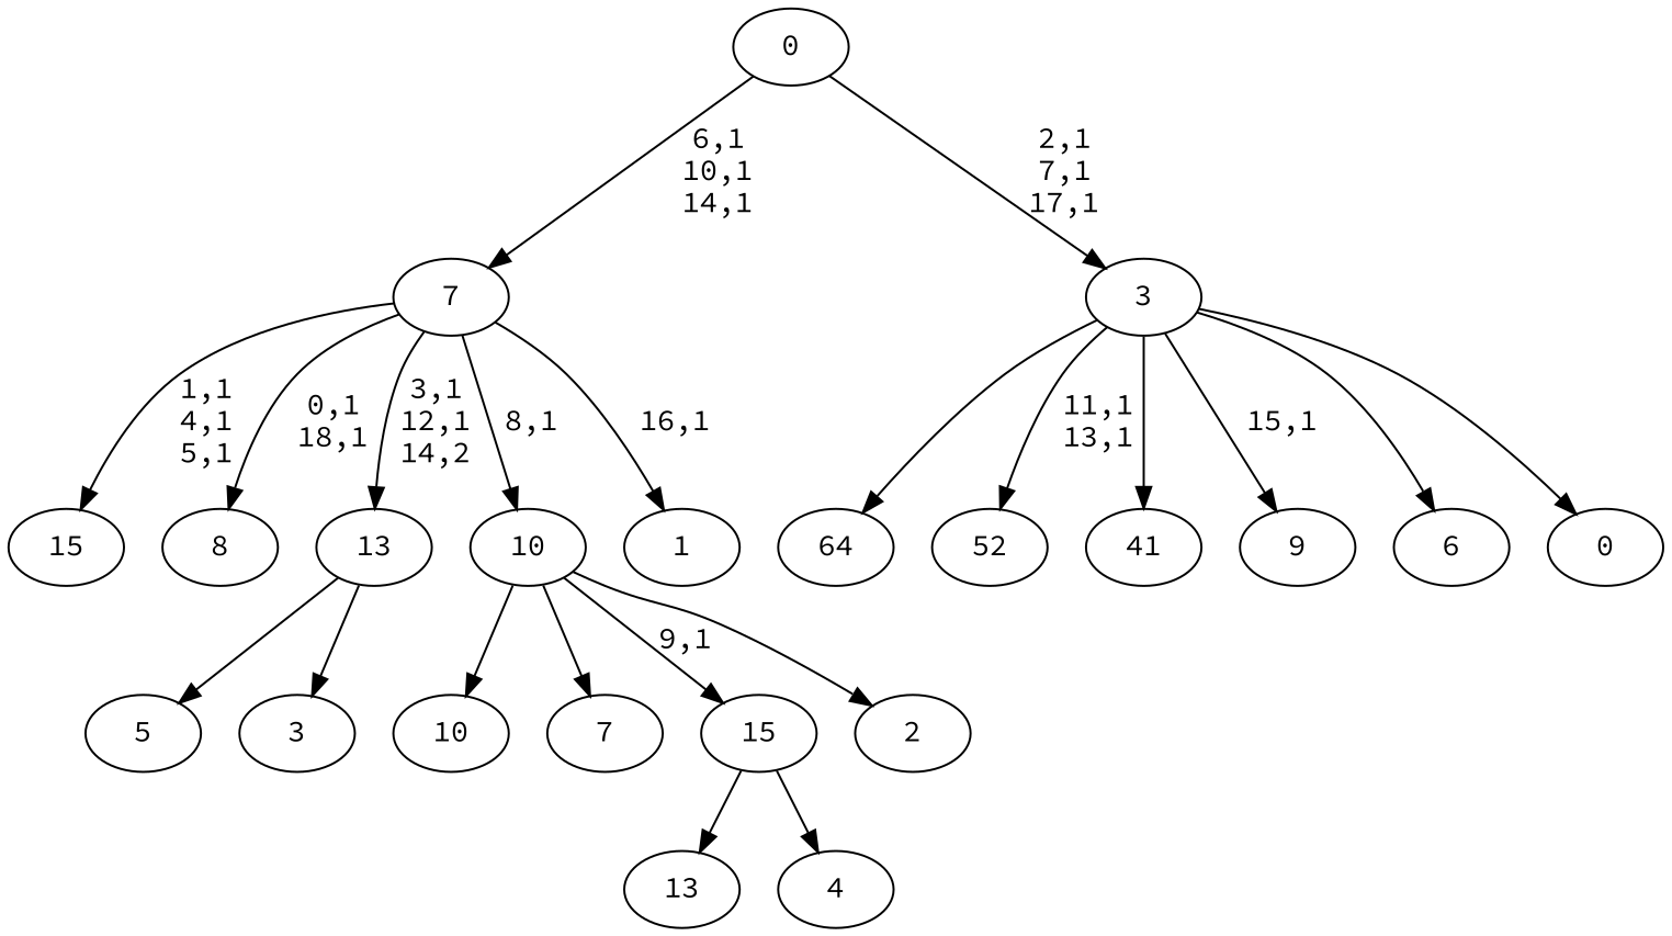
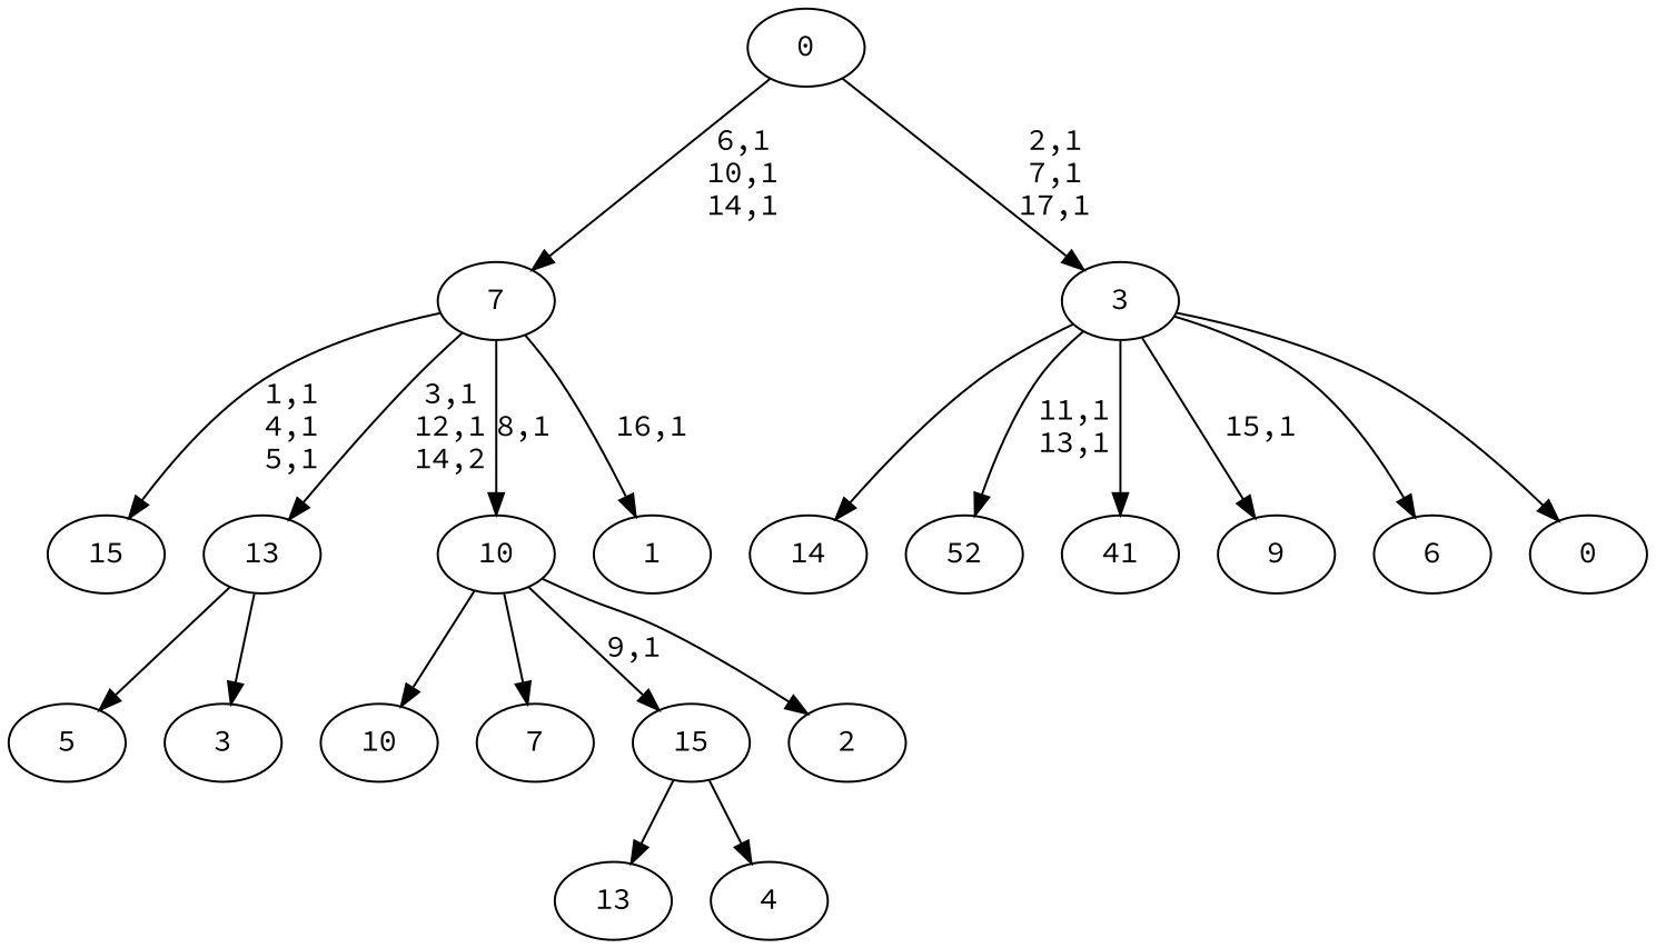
  digraph {
    fontname="Source Code Pro"
    node [fontname="Source Code Pro"]
    edge [fontname="Source Code Pro"]
    n1 [label=15]
-   n2 [label=64]
+   n2 [label=14]
    n3 [label=13]
    n4 [label=52]
    n5 [label=41]
    n6 [label=10]
    n7 [label=9]
-   n8 [label=8]
    n9 [label=7]
    n10 [label=6]
    n11 [label=5]
    n12 [label=4]
    15
    n14 [label=3]
    13
    n16 [label=2]
    10
    n18 [label=1]
    7
    n20 [label=0]
    3
    0
    15 -> n3
    15 -> n12
    13 -> n11
    13 -> n14
    10 -> n6
    10 -> n9
    10 -> 15 [label="9,1"]
    10 -> n16
    7 -> n1 [label="1,1\n4,1\n5,1"]
-   7 -> n8 [label="0,1\n18,1"]
    7 -> 13 [label="3,1\n12,1\n14,2"]
    7 -> 10 [label="8,1"]
    7 -> n18 [label="16,1"]
    3 -> n2
    3 -> n4 [label="11,1\n13,1"]
    3 -> n5
    3 -> n7 [label="15,1"]
    3 -> n10
    3 -> n20
    0 -> 7 [label="6,1\n10,1\n14,1"]
    0 -> 3 [label="2,1\n7,1\n17,1"]
  }
